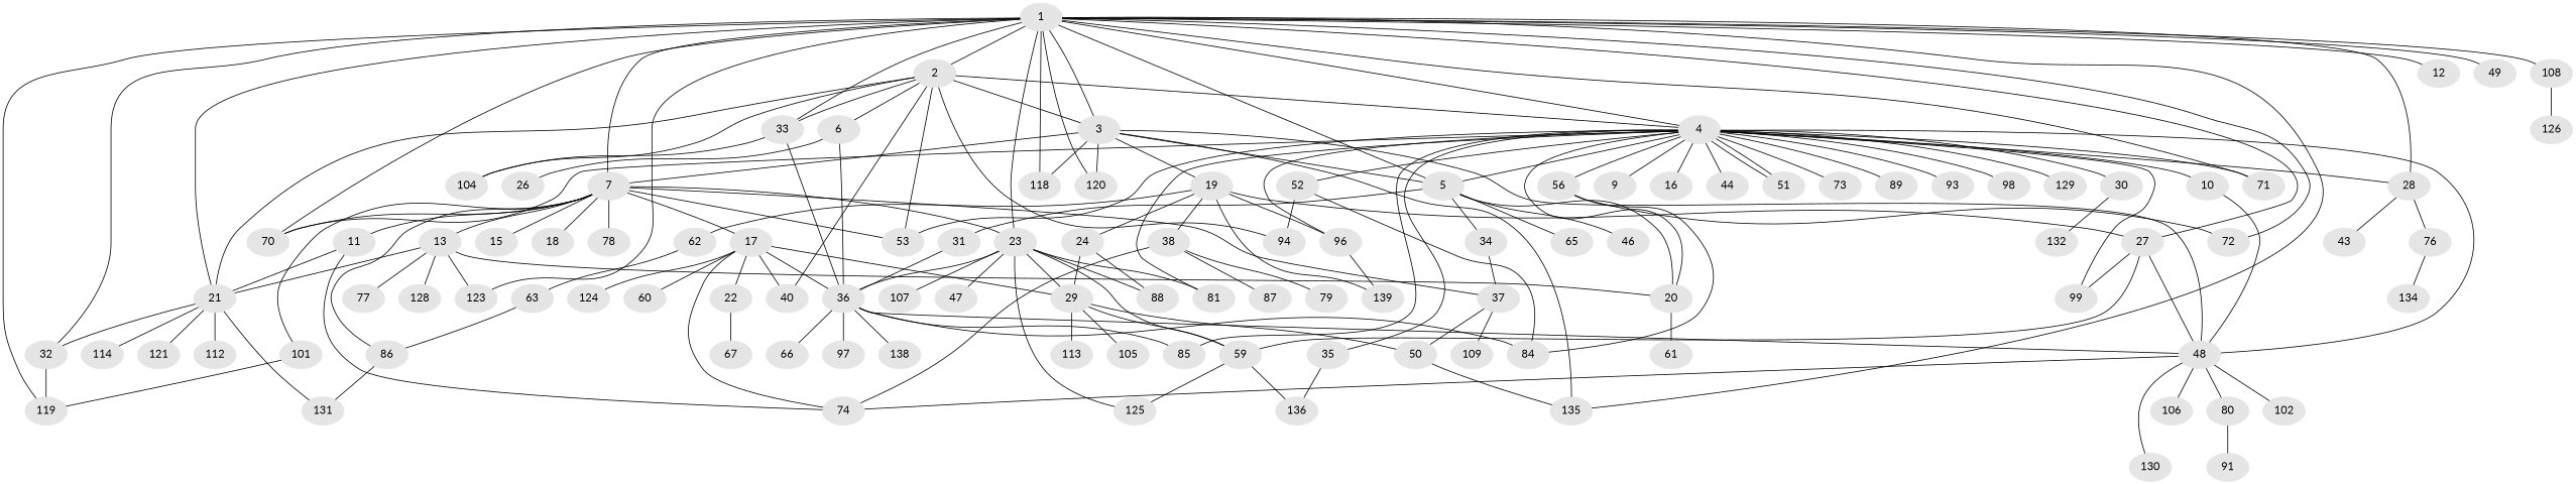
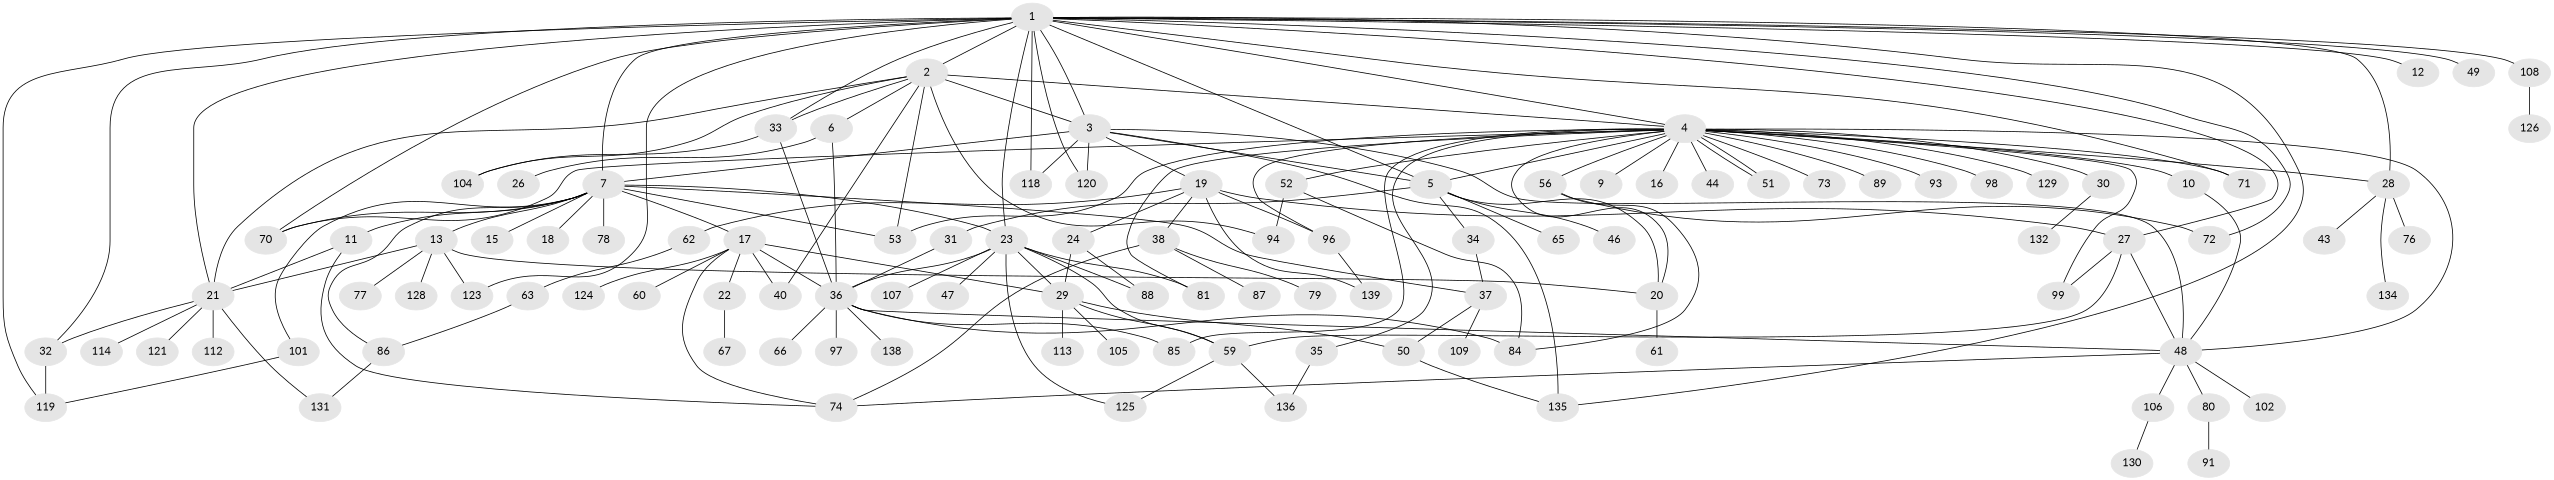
  graph {
    fontname=Lato
    node [color=gray90 fontname=Lato style=filled]
    edge [fontname=Lato]
    1 [super="+41"]
    2 [super="+25"]
    3 [super="+90"]
    4 [super="+8"]
    5 [super="+14"]
    7 [super="+45"]
    12
    21 [super="+39"]
    23 [super="+115"]
    27 [super="+55"]
    28
    32
    33 [super="+133"]
    49
    70 [super="+103"]
    71
    72
    108
    118
    119
    120
    123
    135
    6 [super="+111"]
    40
    53
    94
    104 [super="+122"]
    19
    48
    9
    10 [super="+137"]
    16
    20 [super="+42"]
    30 [super="+92"]
    35 [super="+57"]
    44
    52 [super="+75"]
    56 [super="+64"]
    n40 [label=51]
    73
    81
    85
    89
    93
    96
    98
    99
    129
    31
    34
    46
    65
    11 [super="+68"]
    13 [super="+116"]
    15
    17 [super="+54"]
    18
    37 [super="+110"]
    78
    86 [super="+117"]
    101
    112
    114
    121
    131
    36 [super="+51"]
    29 [super="+69"]
    47 [super="+95"]
    59
    88
    107
    125
    43
    76
    134
    126
    26
    24 [super="+100"]
    38 [super="+82"]
    62
    139
    74
    80
    102
    106
    130
    61
    132
    136
    84
    66
    97
    138
    77
    128
    22
    60
    124
    50 [super="+83"]
    109
    67
    105
    113
    79
    87
    63 [super="+127"]
    91
    1 -- 2 [weight=2]
    1 -- 3 [weight=2]
    1 -- 4
    1 -- 5
    1 -- 7
    1 -- 12
    1 -- 21
    1 -- 23 [weight=3]
    1 -- 27
    1 -- 28
    1 -- 32
    1 -- 33
    1 -- 49
    1 -- 70
    1 -- 71
    1 -- 72
    1 -- 108
    1 -- 118
    1 -- 119
    1 -- 120
    1 -- 123
    1 -- 135
    2 -- 3 [weight=2]
    2 -- 4
    2 -- 21
    2 -- 33
    2 -- 6
    2 -- 40
    2 -- 53
    2 -- 94
    2 -- 104
    3 -- 5
    3 -- 7
    3 -- 118
    3 -- 120
    3 -- 135
    3 -- 19
    3 -- 48
    4 -- 5
    4 -- 28
    4 -- 70
    4 -- 71
    4 -- 53
    4 -- 48
    4 -- 9
    4 -- 10
    4 -- 16
    4 -- 20
    4 -- 30
    4 -- 35
    4 -- 44
    4 -- 52
    4 -- 56
    4 -- n40
    4 -- n40
    4 -- 73
    4 -- 81
    4 -- 85
    4 -- 89
    4 -- 93
    4 -- 96
    4 -- 98
    4 -- 99
    4 -- 129
    5 -- 20
    5 -- 31
    5 -- 34
    5 -- 46
    5 -- 65
    7 -- 23
    7 -- 70
    7 -- 53
    7 -- 11
    7 -- 13
    7 -- 15
    7 -- 17
    7 -- 18
    7 -- 37
    7 -- 78
    7 -- 86
    7 -- 101
    21 -- 32
    21 -- 112
    21 -- 114
    21 -- 121
    21 -- 131
    23 -- 81
    23 -- 36
    23 -- 29
    23 -- 47
    23 -- 59
    23 -- 88
    23 -- 107
    23 -- 125
    27 -- 48
    27 -- 99
    27 -- 59
    28 -- 43
    28 -- 76
-   76 -- 134
+   28 -- 134
    32 -- 119
    33 -- 104
    33 -- 36
    108 -- 126
    6 -- 36
    6 -- 26
    19 -- 27
    19 -- 96
    19 -- 24
    19 -- 38
    19 -- 62
    19 -- 139
    48 -- 74
    48 -- 80
    48 -- 102
    48 -- 106
-   48 -- 130
+   106 -- 130
    10 -- 48
    20 -- 61
    30 -- 132
    35 -- 136
    52 -- 94
    52 -- 84
    56 -- 72
    56 -- 84
    96 -- 139
    31 -- 36
    34 -- 37
    11 -- 21
    11 -- 74
    13 -- 21
    13 -- 123
    13 -- 20
    13 -- 77
    13 -- 128
    17 -- 40
    17 -- 36
    17 -- 29
    17 -- 74
    17 -- 22
    17 -- 60
    17 -- 124
    37 -- 50
    37 -- 109
    86 -- 131
    101 -- 119
    36 -- 48
    36 -- 85
    36 -- 84
    36 -- 66
    36 -- 97
    36 -- 138
    29 -- 59
    29 -- 50
    29 -- 105
    29 -- 113
    59 -- 125
    59 -- 136
    24 -- 29
    24 -- 88
    38 -- 74
    38 -- 79
    38 -- 87
    62 -- 63
    80 -- 91
    22 -- 67
    50 -- 135
    63 -- 86
  }
